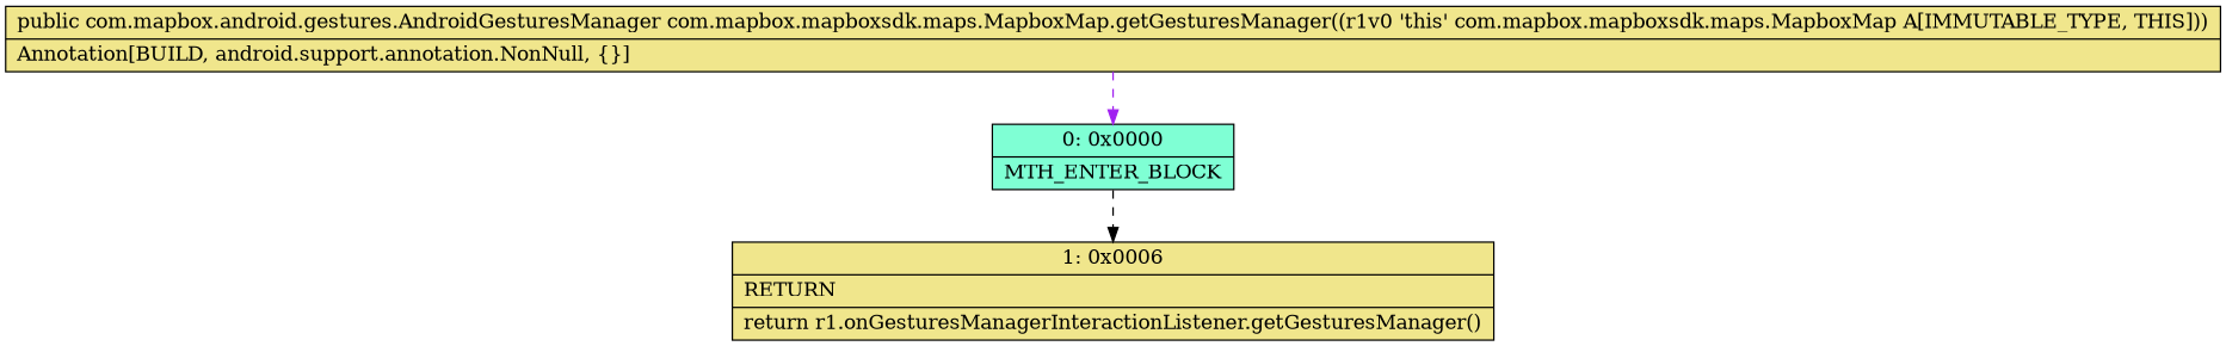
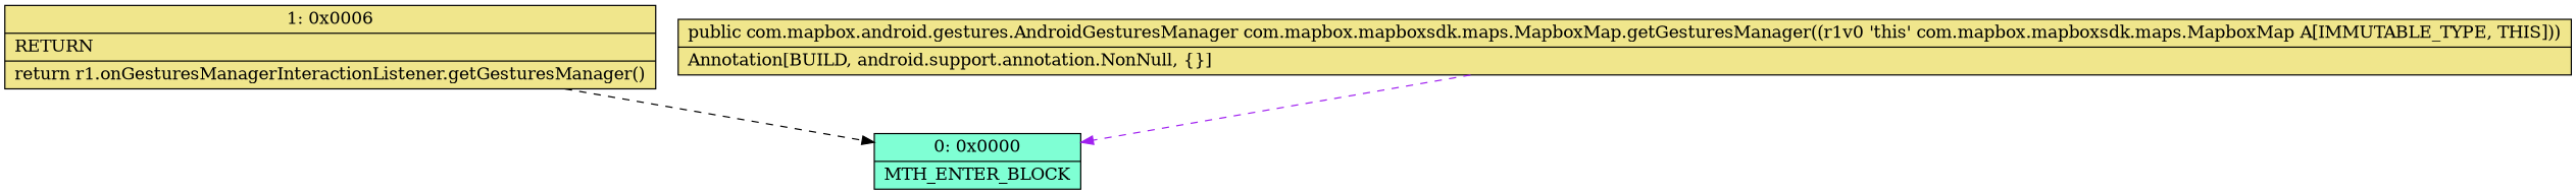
  digraph {
    node [shape=record style=filled fillcolor=khaki]
    edge [style=dashed]
    n1 [label="{0\:\ 0x0000|MTH_ENTER_BLOCK\l}" fillcolor=aquamarine]
    n2 [label="{1\:\ 0x0006|RETURN\l|return r1.onGesturesManagerInteractionListener.getGesturesManager()\l}"]
    n3 [label="{public com.mapbox.android.gestures.AndroidGesturesManager com.mapbox.mapboxsdk.maps.MapboxMap.getGesturesManager((r1v0 'this' com.mapbox.mapboxsdk.maps.MapboxMap A[IMMUTABLE_TYPE, THIS]))  | Annotation[BUILD, android.support.annotation.NonNull, \{\}]\l}"]
-   n1 -> n2 [color=black]
+   n2 -> n1 [color=black]
    n3 -> n1 [color=purple]
  }
